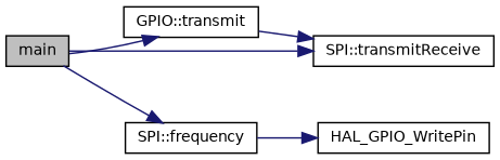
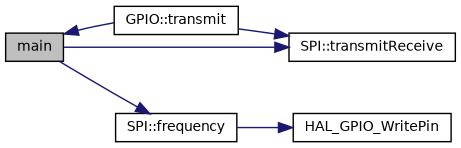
  digraph {
    rankdir=LR
    node [color=black fillcolor=white fontname=Helvetica fontsize=10 shape=record style=filled]
    edge [color=midnightblue fontname=Helvetica fontsize=10 labelfontname=Helvetica labelfontsize=10 style=solid]
    n1 [fillcolor=grey75 fontcolor=black height=0.2 label=main width=0.4]
    n2 [height=0.2 label="GPIO::transmit" width=0.4]
    n3 [height=0.2 label="SPI::transmitReceive" width=0.4]
    n4 [height=0.2 label="SPI::frequency" width=0.4]
    n5 [height=0.2 label=HAL_GPIO_WritePin width=0.4]
-   n1 -> n2
+   n2 -> n1
    n1 -> n3
    n1 -> n4
    n2 -> n3
    n4 -> n5
  }
